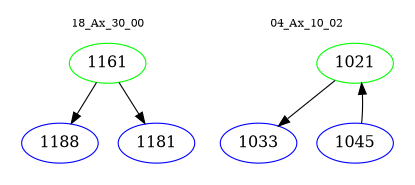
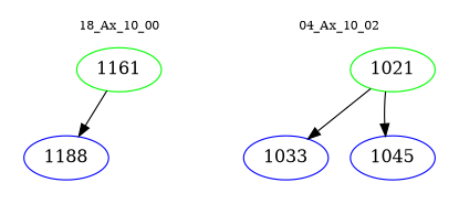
  digraph {
    node [color=blue]
    edge [color=black]
    n1 [color=green label=1161]
    n2 [label=1188]
-   n3 [label=1181]
    n4 [color=green label=1021]
    n5 [label=1033]
    n6 [label=1045]
    subgraph cluster_1 {
      color=white
      fontsize=10
-     label="18_Ax_30_00"
+     label="18_Ax_10_00"
      n1
      n2
-     n3
    }
    subgraph cluster_2 {
      color=white
      fontsize=10
      label="04_Ax_10_02"
      n4
      n5
      n6
    }
    n1 -> n2
-   n1 -> n3
    n4 -> n5
-   n6 -> n4
+   n4 -> n6
  }
